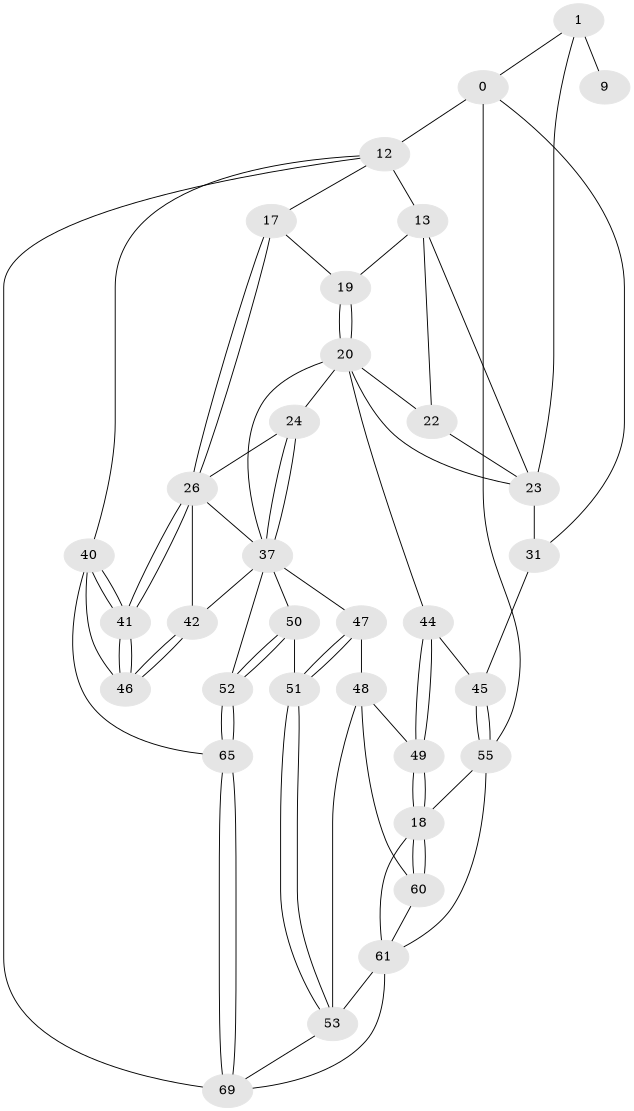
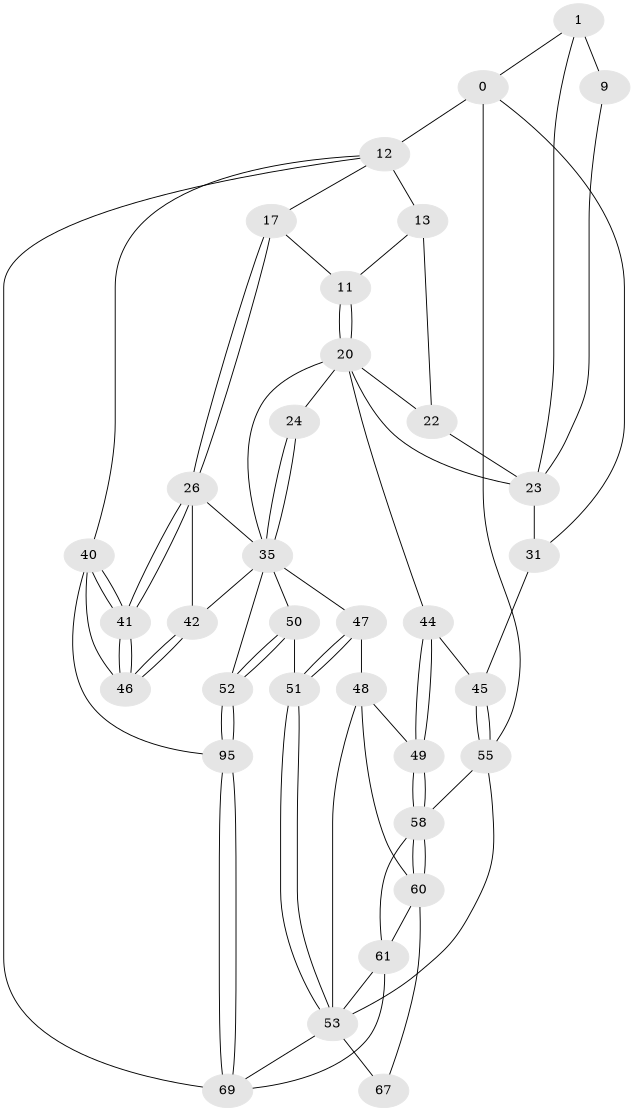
  graph {
    node [color=gray90 style=filled]
    1 [super="+5+2"]
    n2 [label=0 super="+7+32"]
    9
    23 [super="+29"]
    12 [super="+16+39"]
    31
    55 [super="+56"]
    13 [super="+14"]
    17 [super="+18"]
    40 [super="+64"]
    69 [super="+70"]
    45
-   58 [super="+59" label=18]
+   58 [super="+59"]
    61 [super="+62"]
-   19
+   19 [label=11]
    22
    26 [super="+27"]
    41
    46
-   65
+   65 [label=95]
    20 [super="+21"]
-   35 [super="+36" label=37]
+   35 [super="+36"]
    42
    24 [super="+25"]
    44
    47
    50
    52
    49
    48 [super="+54"]
    51
    53 [super="+66"]
    60 [super="+63"]
+   67
    1 -- n2
    1 -- 9 [weight=2]
    1 -- 23
    n2 -- 12 [weight=2]
    n2 -- 31
    n2 -- 55
-   13 -- 23
+   9 -- 23
    23 -- 31
    12 -- 13
    12 -- 17
    12 -- 40
    12 -- 69
    31 -- 45
    55 -- 58
-   55 -- 61
+   55 -- 53
    13 -- 19
    13 -- 22
    17 -- 19
    17 -- 26
    17 -- 26
    40 -- 41
    40 -- 41
    40 -- 46
    40 -- 65
    45 -- 55
    45 -- 55
    58 -- 61
    58 -- 60
    58 -- 60
    61 -- 69
    61 -- 53
    19 -- 20
    19 -- 20
    22 -- 23
    26 -- 41
    26 -- 41
    26 -- 35
    26 -- 42
    41 -- 46
    41 -- 46
    65 -- 69
    65 -- 69
    20 -- 23
    20 -- 22
    20 -- 35
    20 -- 24
    20 -- 44
    35 -- 42
    35 -- 47
    35 -- 50
    35 -- 52
    42 -- 46
    42 -- 46
-   24 -- 26
    24 -- 35
    24 -- 35
    44 -- 45
    44 -- 49
    44 -- 49
    47 -- 48
    47 -- 51
    47 -- 51
    50 -- 52
    50 -- 52
    50 -- 51
    52 -- 65
    52 -- 65
    49 -- 58
    49 -- 58
    48 -- 49
    48 -- 53
    48 -- 60
    51 -- 53
    51 -- 53
    53 -- 69
+   53 -- 67
    60 -- 61
+   60 -- 67
  }
